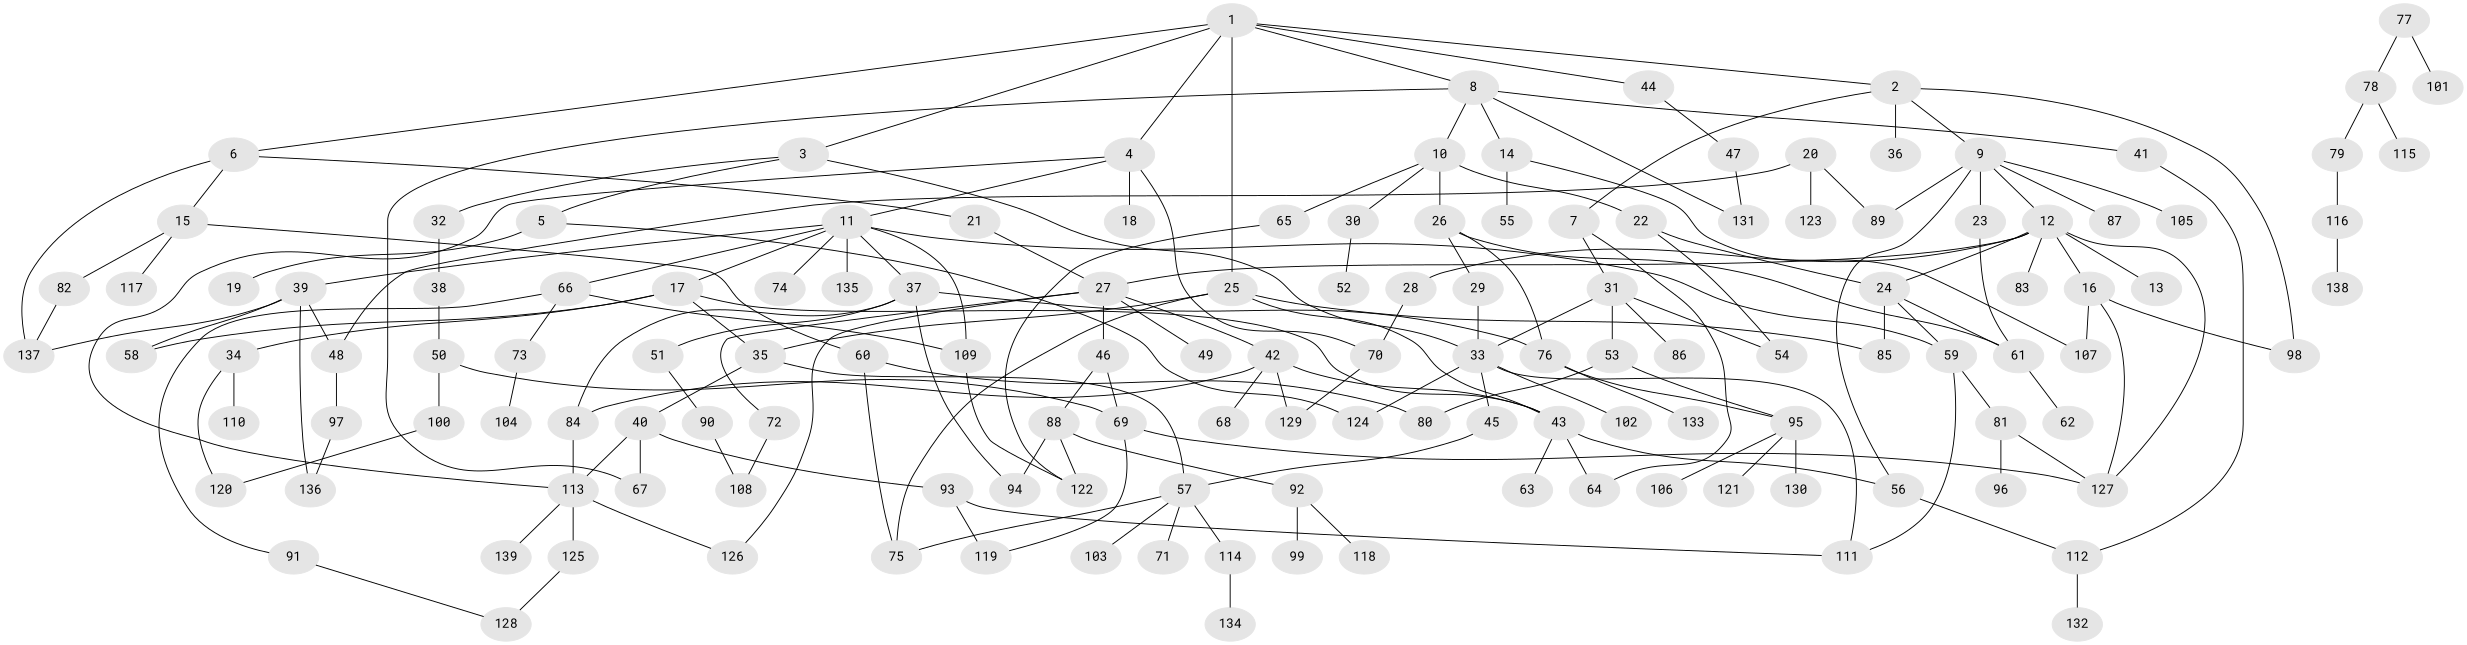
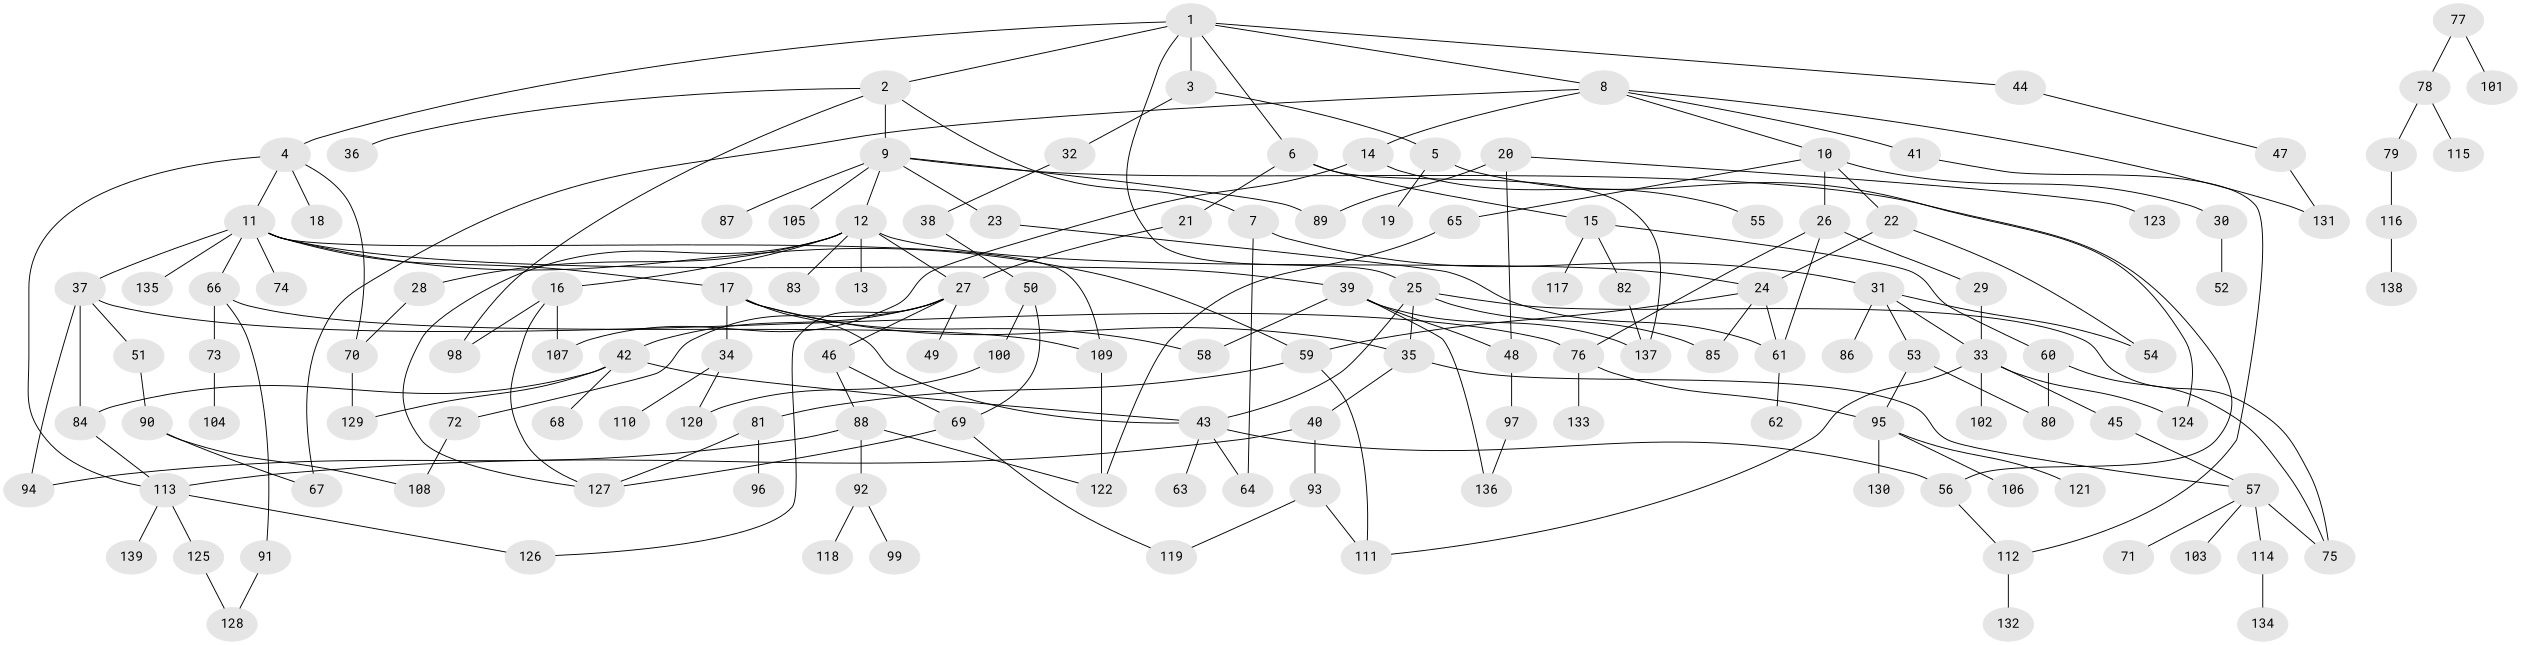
  graph {
    fontname="Roboto Mono"
    node [color=gray90 fontname="Roboto Mono" style=filled]
    edge [fontname="Roboto Mono"]
    1
    2
    3
    4
    6
    8
    25
    44
    7
    9
    36
    98
    5
    32
    33
    11
    18
    70
    113
    15
    21
    137
    10
    14
    41
    67
    131
    35
    43
    85
    75
    47
    31
    64
    12
    23
    56
    87
    89
    105
    19
    124
    38
    45
    102
    111
    17
    37
    39
    59
    66
    74
    109
    135
    129
    126
    125
    139
    60
    82
    117
    27
    54
    53
    86
    22
    26
    30
    65
    55
    107
    112
    13
    16
    24
    28
    83
    127
    61
    29
    76
    52
    122
    34
    58
    51
    84
    94
    48
    136
    81
    73
    91
    42
    46
    49
    72
    20
    123
    80
    110
    120
    40
    57
    63
    97
    62
    95
    133
    68
    69
    88
    108
    50
    93
    103
    71
    114
    90
    100
    119
    132
    77
    78
    101
    92
    106
    121
    130
    134
    96
    104
    128
    79
    115
    116
    138
    99
    118
    1 -- 2
    1 -- 3
    1 -- 4
    1 -- 6
    1 -- 8
    1 -- 25
    1 -- 44
    2 -- 7
    2 -- 9
    2 -- 36
    2 -- 98
    3 -- 5
    3 -- 32
-   3 -- 33
    4 -- 11
    4 -- 18
    4 -- 70
    4 -- 113
    6 -- 15
    6 -- 21
    6 -- 137
    8 -- 10
    8 -- 14
    8 -- 41
    8 -- 67
    8 -- 131
    25 -- 35
    25 -- 43
    25 -- 85
    25 -- 75
    44 -- 47
    7 -- 31
    7 -- 64
    9 -- 12
    9 -- 23
    9 -- 56
    9 -- 87
    9 -- 89
    9 -- 105
    5 -- 19
    5 -- 124
    32 -- 38
    33 -- 124
    33 -- 45
    33 -- 102
    33 -- 111
    11 -- 17
    11 -- 37
    11 -- 39
    11 -- 59
    11 -- 66
    11 -- 74
    11 -- 109
    11 -- 135
    70 -- 129
    113 -- 126
    113 -- 125
    113 -- 139
    15 -- 60
    15 -- 82
    15 -- 117
    21 -- 27
    10 -- 22
    10 -- 26
    10 -- 30
    10 -- 65
    14 -- 55
    14 -- 107
    41 -- 112
    35 -- 40
    35 -- 57
    43 -- 64
    43 -- 56
    43 -- 63
    47 -- 131
    31 -- 33
    31 -- 54
    31 -- 53
    31 -- 86
    12 -- 27
    12 -- 13
    12 -- 16
    12 -- 24
    12 -- 28
    12 -- 83
    12 -- 127
    23 -- 61
    56 -- 112
    38 -- 50
    45 -- 57
    17 -- 35
    17 -- 43
    17 -- 34
    17 -- 58
    37 -- 76
    37 -- 51
    37 -- 84
    37 -- 94
    39 -- 137
    39 -- 58
    39 -- 48
    39 -- 136
    59 -- 111
    59 -- 81
    66 -- 109
    66 -- 73
    66 -- 91
    109 -- 122
    125 -- 128
    60 -- 75
    60 -- 80
    82 -- 137
    27 -- 126
    27 -- 42
    27 -- 46
    27 -- 49
    27 -- 72
    53 -- 80
    53 -- 95
    22 -- 54
    22 -- 24
    26 -- 61
    26 -- 29
    26 -- 76
    30 -- 52
    65 -- 122
    112 -- 132
    16 -- 98
    16 -- 107
    16 -- 127
    24 -- 85
    24 -- 59
    24 -- 61
    28 -- 70
    61 -- 62
    29 -- 33
    76 -- 95
    76 -- 133
    34 -- 110
    34 -- 120
    51 -- 90
    84 -- 113
    48 -- 97
    81 -- 127
    81 -- 96
    73 -- 104
    91 -- 128
    42 -- 43
    42 -- 129
    42 -- 84
    42 -- 68
    46 -- 69
    46 -- 88
    72 -- 108
    20 -- 89
    20 -- 48
    20 -- 123
    40 -- 113
-   40 -- 67
+   90 -- 67
    40 -- 93
    57 -- 75
    57 -- 103
    57 -- 71
    57 -- 114
    97 -- 136
    95 -- 106
    95 -- 121
    95 -- 130
    69 -- 127
    69 -- 119
    88 -- 122
    88 -- 94
    88 -- 92
    50 -- 69
    50 -- 100
    93 -- 111
    93 -- 119
    114 -- 134
    90 -- 108
    100 -- 120
    77 -- 78
    77 -- 101
    78 -- 79
    78 -- 115
    92 -- 99
    92 -- 118
    79 -- 116
    116 -- 138
  }
